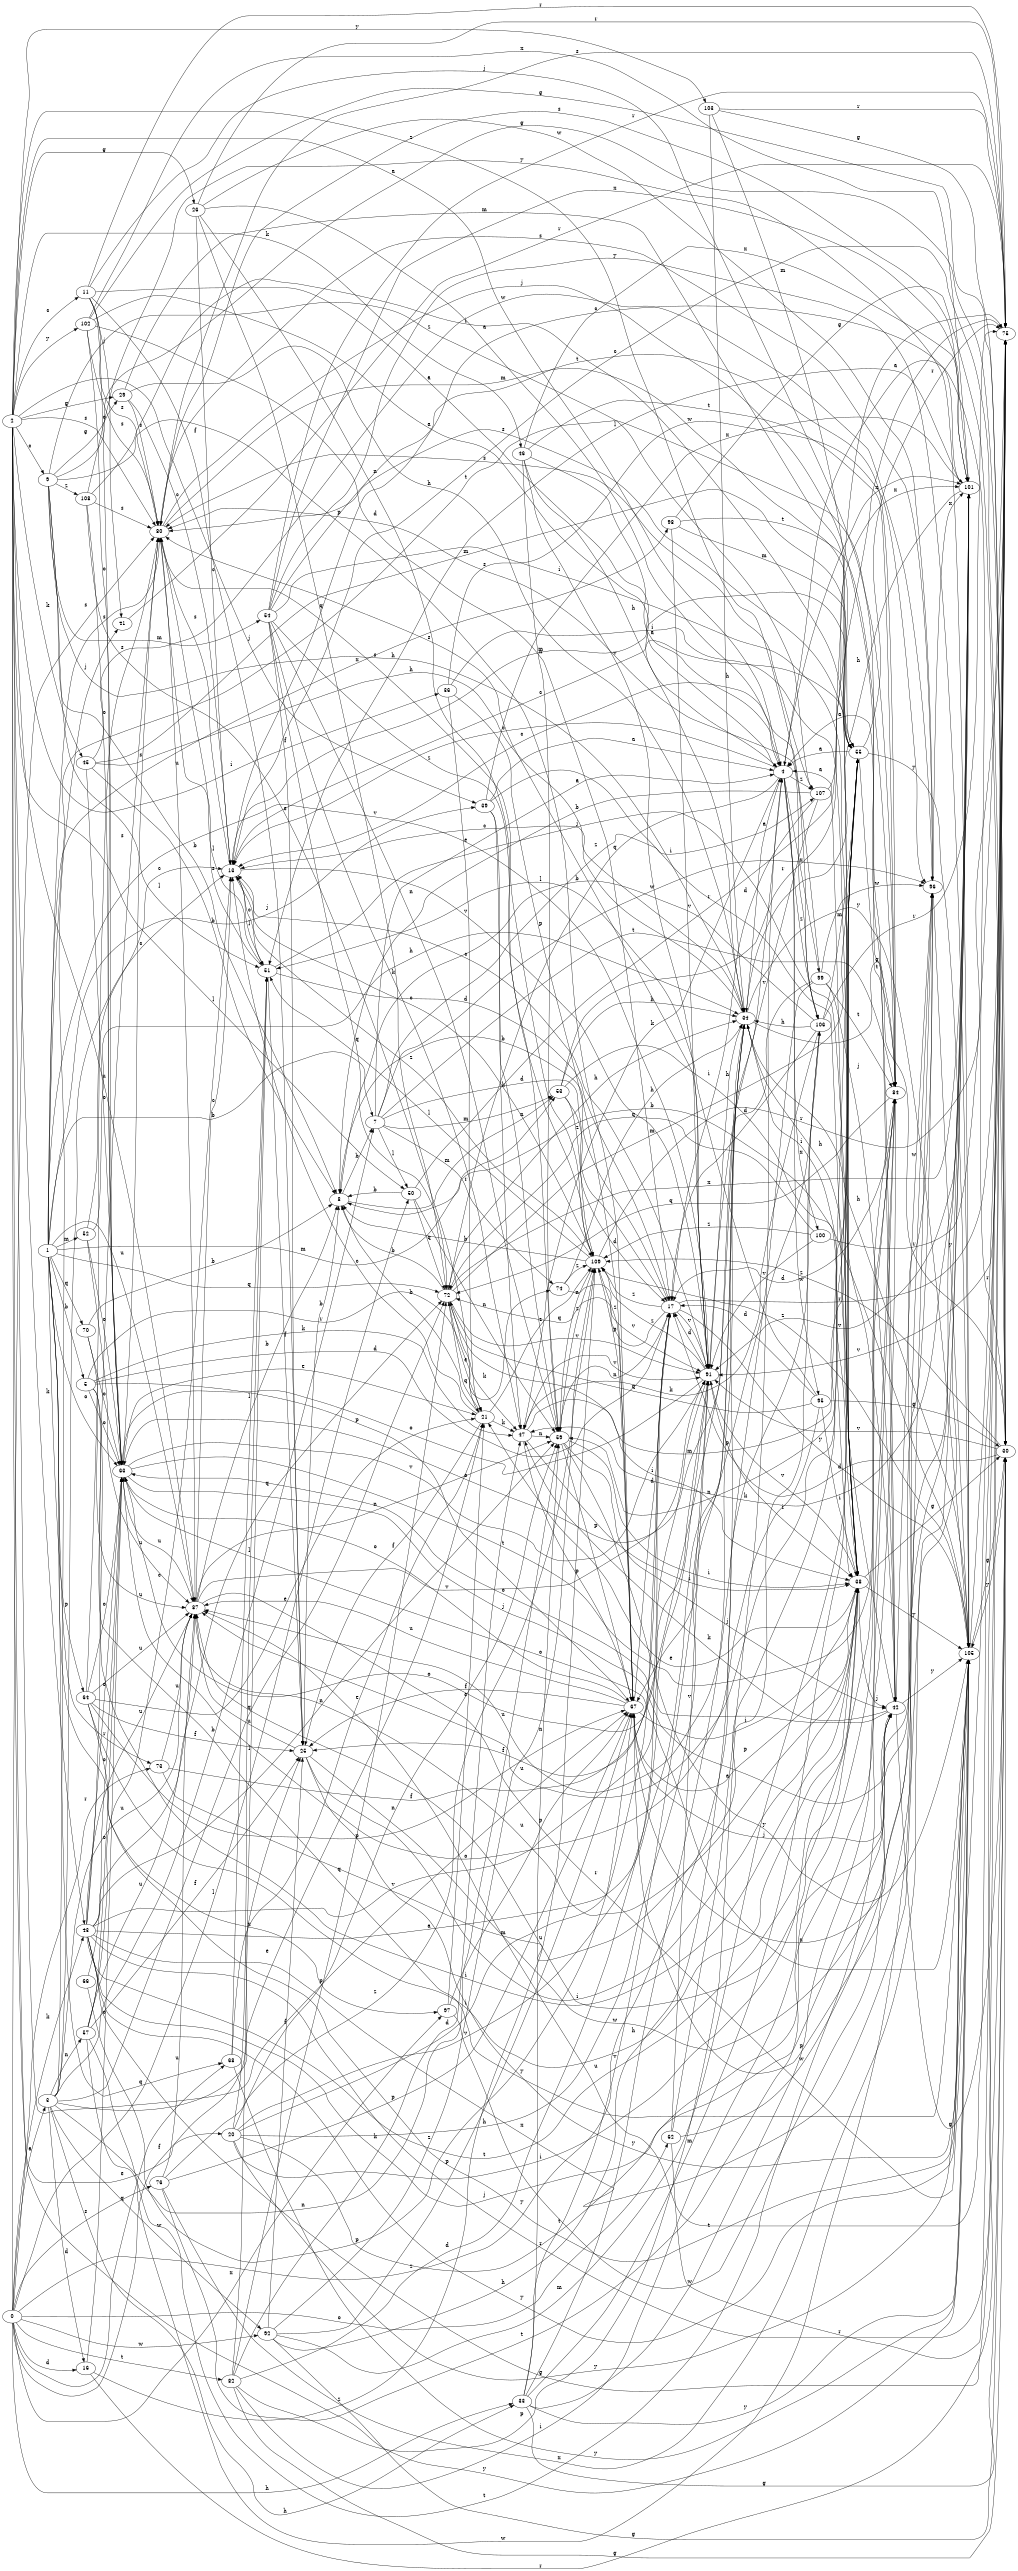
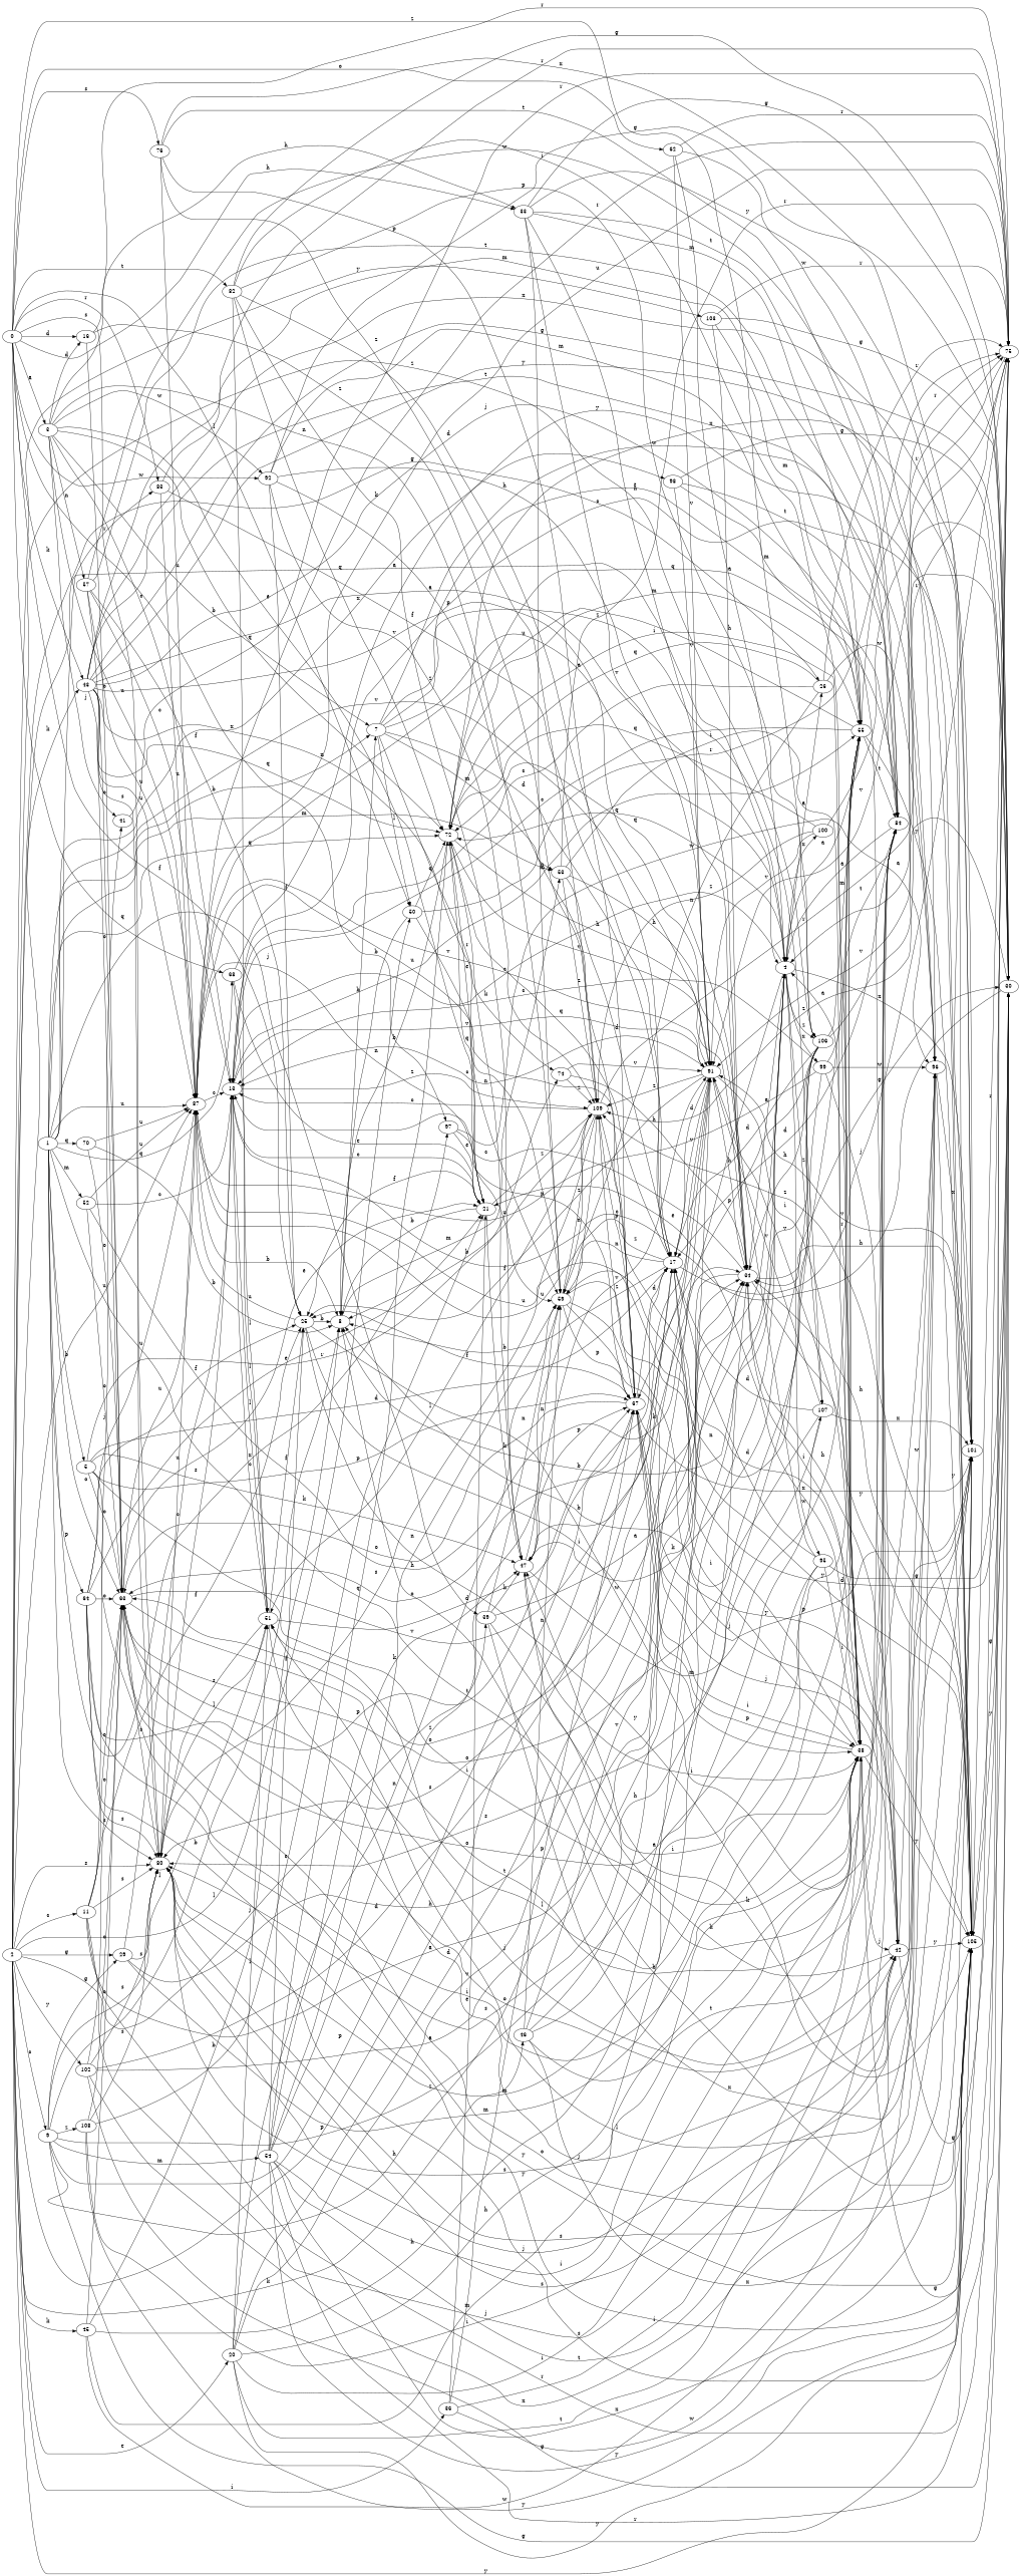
  strict digraph {
    rankdir=LR
    0
    3
    16
    25
    33
    43
    50
    62
    68
-   73
+   73 [label=83]
    76
    80
    82
    92
    97
    106
    7
    72
    87
    13
    21
    41
    57
    59
    63
    75
    109
    105
    38
    96
    8
    84
    91
    30
    34
    55
    4
    101
    42
    51
    17
    67
    47
    1
    5
    39
    52
    53
    64
    70
    98
    74
    107
-   66
    2
    9
    11
    20
    26
    29
    36
    45
    46
    102
    103
    95
    99
    100
    54
    108
    0 -> 3 [label=a]
    0 -> 16 [label=d]
    0 -> 25 [label=f]
    0 -> 33 [label=h]
    0 -> 43 [label=k]
    0 -> 50 [label=l]
    0 -> 62 [label=o]
    0 -> 68 [label=q]
    0 -> 73 [label=r]
    0 -> 76 [label=s]
    0 -> 80 [label=s]
    0 -> 82 [label=t]
    0 -> 92 [label=w]
    0 -> 97 [label=x]
    0 -> 106 [label=z]
    3 -> 16 [label=d]
    3 -> 33 [label=h]
    3 -> 92 [label=w]
    3 -> 7 [label=b]
    3 -> 72 [label=q]
    3 -> 87 [label=u]
    3 -> 13 [label=c]
    3 -> 21 [label=e]
    3 -> 41 [label=j]
    3 -> 57 [label=n]
    3 -> 59 [label=n]
    16 -> 63 [label=o]
    16 -> 75 [label=r]
    16 -> 109 [label=z]
    25 -> 87 [label=u]
    25 -> 105 [label=y]
    25 -> 38 [label=i]
    25 -> 96 [label=w]
    25 -> 8 [label=b]
    33 -> 59 [label=n]
    33 -> 105 [label=y]
    33 -> 84 [label=t]
    33 -> 91 [label=v]
    33 -> 30 [label=g]
    33 -> 34 [label=h]
    33 -> 55 [label=m]
    43 -> 80 [label=s]
    43 -> 72 [label=q]
    43 -> 87 [label=u]
    43 -> 59 [label=n]
    43 -> 63 [label=o]
    43 -> 75 [label=r]
    43 -> 105 [label=y]
    43 -> 84 [label=t]
    43 -> 91 [label=v]
    43 -> 30 [label=g]
    43 -> 4 [label=a]
    43 -> 101 [label=x]
    43 -> 42 [label=j]
    50 -> 72 [label=q]
    50 -> 59 [label=n]
    50 -> 75 [label=r]
    50 -> 8 [label=b]
    62 -> 75 [label=r]
    62 -> 96 [label=w]
    62 -> 91 [label=v]
    62 -> 4 [label=a]
    68 -> 21 [label=e]
    68 -> 105 [label=y]
    68 -> 51 [label=l]
    73 -> 87 [label=u]
    73 -> 55 [label=m]
    73 -> 17 [label=f]
    76 -> 87 [label=u]
    76 -> 109 [label=z]
    76 -> 84 [label=t]
    76 -> 101 [label=x]
    76 -> 67 [label=p]
    80 -> 87 [label=u]
    80 -> 55 [label=m]
    80 -> 42 [label=j]
    80 -> 51 [label=l]
    82 -> 106 [label=p]
    82 -> 72 [label=q]
    82 -> 38 [label=i]
    82 -> 30 [label=g]
    82 -> 51 [label=l]
    82 -> 17 [label=d]
    82 -> 47 [label=k]
    92 -> 25 [label=f]
    92 -> 109 [label=z]
    92 -> 30 [label=g]
    92 -> 34 [label=h]
    92 -> 55 [label=m]
    92 -> 67 [label=p]
    97 -> 21 [label=e]
    97 -> 96 [label=w]
    97 -> 67 [label=p]
    106 -> 80 [label=s]
    106 -> 75 [label=r]
    106 -> 8 [label=b]
    106 -> 34 [label=h]
    106 -> 55 [label=m]
    106 -> 17 [label=d]
    106 -> 67 [label=p]
    106 -> 47 [label=k]
    7 -> 50 [label=l]
    7 -> 96 [label=w]
    7 -> 84 [label=t]
    7 -> 4 [label=a]
    7 -> 17 [label=d]
    7 -> 53 [label=m]
    7 -> 74 [label=r]
    7 -> 107 [label=z]
    72 -> 21 [label=e]
    72 -> 38 [label=i]
    72 -> 8 [label=b]
    72 -> 91 [label=v]
    72 -> 34 [label=h]
    72 -> 55 [label=m]
    72 -> 101 [label=x]
    72 -> 47 [label=k]
    87 -> 13 [label=c]
    87 -> 59 [label=n]
    87 -> 75 [label=r]
    87 -> 8 [label=b]
    87 -> 91 [label=v]
    13 -> 80 [label=s]
    13 -> 109 [label=z]
    13 -> 91 [label=v]
    13 -> 55 [label=m]
    13 -> 51 [label=l]
    21 -> 25 [label=f]
    21 -> 72 [label=q]
    21 -> 13 [label=c]
    21 -> 109 [label=z]
    21 -> 8 [label=b]
    21 -> 47 [label=k]
    41 -> 75 [label=r]
    57 -> 25 [label=f]
    57 -> 87 [label=u]
    57 -> 13 [label=c]
    57 -> 63 [label=o]
    57 -> 96 [label=w]
    57 -> 84 [label=t]
    59 -> 109 [label=z]
    59 -> 105 [label=y]
    59 -> 38 [label=i]
    59 -> 42 [label=j]
    59 -> 67 [label=p]
    63 -> 80 [label=s]
    63 -> 87 [label=u]
    63 -> 21 [label=e]
    63 -> 84 [label=t]
    63 -> 91 [label=v]
    63 -> 42 [label=j]
    75 -> 80 [label=s]
    75 -> 87 [label=u]
    75 -> 91 [label=v]
    109 -> 80 [label=s]
    109 -> 13 [label=c]
    109 -> 59 [label=n]
    109 -> 75 [label=r]
    109 -> 8 [label=b]
    109 -> 51 [label=l]
    109 -> 67 [label=p]
    105 -> 63 [label=o]
    105 -> 75 [label=r]
    105 -> 109 [label=z]
    105 -> 8 [label=b]
    105 -> 30 [label=g]
    105 -> 34 [label=h]
    38 -> 80 [label=s]
    38 -> 87 [label=u]
    38 -> 21 [label=e]
    38 -> 105 [label=y]
    38 -> 91 [label=v]
    38 -> 30 [label=g]
    38 -> 4 [label=a]
    38 -> 42 [label=j]
    38 -> 67 [label=p]
    96 -> 80 [label=s]
    96 -> 105 [label=y]
    96 -> 101 [label=x]
    8 -> 7 [label=b]
    8 -> 53 [label=m]
    84 -> 72 [label=q]
    84 -> 4 [label=a]
    84 -> 17 [label=d]
    91 -> 25 [label=f]
    91 -> 80 [label=s]
    91 -> 13 [label=c]
    91 -> 63 [label=o]
    91 -> 109 [label=z]
    91 -> 38 [label=i]
    91 -> 34 [label=h]
    91 -> 17 [label=d]
    30 -> 13 [label=c]
    30 -> 109 [label=z]
    30 -> 105 [label=y]
    30 -> 91 [label=v]
    30 -> 4 [label=a]
    30 -> 17 [label=d]
    34 -> 13 [label=c]
    34 -> 63 [label=o]
    34 -> 105 [label=y]
    34 -> 38 [label=i]
    34 -> 30 [label=g]
    34 -> 4 [label=a]
    55 -> 87 [label=u]
    55 -> 13 [label=c]
    55 -> 59 [label=n]
    55 -> 75 [label=r]
    55 -> 105 [label=y]
    55 -> 84 [label=t]
    55 -> 4 [label=a]
    4 -> 106 [label=z]
    4 -> 72 [label=q]
    4 -> 13 [label=c]
    4 -> 101 [label=x]
    4 -> 47 [label=k]
    4 -> 107 [label=z]
    4 -> 95 [label=w]
    4 -> 99 [label=x]
    4 -> 100 [label=x]
    101 -> 80 [label=s]
    101 -> 13 [label=c]
    101 -> 91 [label=v]
    101 -> 34 [label=h]
    101 -> 51 [label=l]
    101 -> 67 [label=p]
    101 -> 47 [label=k]
    42 -> 87 [label=u]
    42 -> 63 [label=o]
    42 -> 105 [label=y]
    42 -> 96 [label=w]
    42 -> 30 [label=g]
    42 -> 34 [label=h]
    42 -> 47 [label=k]
    51 -> 25 [label=f]
    51 -> 80 [label=s]
    51 -> 13 [label=c]
    51 -> 42 [label=j]
    51 -> 17 [label=d]
    17 -> 72 [label=q]
    17 -> 59 [label=n]
    17 -> 75 [label=r]
    17 -> 109 [label=z]
    17 -> 105 [label=y]
    17 -> 8 [label=b]
    17 -> 91 [label=v]
    67 -> 25 [label=f]
    67 -> 87 [label=u]
    67 -> 63 [label=o]
    67 -> 109 [label=z]
    67 -> 38 [label=i]
    67 -> 101 [label=x]
    67 -> 42 [label=j]
    67 -> 17 [label=d]
    47 -> 59 [label=n]
    47 -> 38 [label=i]
    47 -> 91 [label=v]
    47 -> 55 [label=m]
    47 -> 67 [label=p]
    1 -> 68 [label=q]
    1 -> 73 [label=r]
    1 -> 80 [label=s]
    1 -> 97 [label=x]
    1 -> 7 [label=b]
    1 -> 72 [label=q]
    1 -> 87 [label=u]
    1 -> 63 [label=o]
    1 -> 84 [label=t]
    1 -> 91 [label=v]
    1 -> 5 [label=b]
    1 -> 39 [label=j]
    1 -> 52 [label=m]
    1 -> 53 [label=m]
    1 -> 64 [label=p]
    1 -> 70 [label=q]
    1 -> 98 [label=x]
    5 -> 63 [label=o]
    5 -> 105 [label=y]
    5 -> 38 [label=i]
    5 -> 17 [label=d]
    5 -> 67 [label=p]
    5 -> 47 [label=k]
    5 -> 74 [label=r]
    39 -> 59 [label=n]
    39 -> 38 [label=i]
    39 -> 4 [label=a]
    39 -> 101 [label=x]
    39 -> 47 [label=k]
    52 -> 87 [label=u]
    52 -> 13 [label=c]
    52 -> 63 [label=o]
    52 -> 34 [label=h]
    53 -> 75 [label=r]
    53 -> 109 [label=z]
    53 -> 38 [label=i]
    53 -> 34 [label=h]
    53 -> 17 [label=d]
    64 -> 25 [label=f]
    64 -> 80 [label=s]
    64 -> 87 [label=u]
    64 -> 21 [label=e]
    64 -> 63 [label=o]
    64 -> 105 [label=y]
    64 -> 38 [label=i]
    64 -> 67 [label=p]
    70 -> 87 [label=u]
    70 -> 63 [label=o]
    70 -> 8 [label=b]
    98 -> 84 [label=t]
    98 -> 91 [label=v]
    98 -> 30 [label=g]
    98 -> 55 [label=m]
    74 -> 109 [label=z]
    74 -> 91 [label=v]
    74 -> 34 [label=h]
    107 -> 80 [label=s]
    107 -> 8 [label=b]
    107 -> 91 [label=v]
    107 -> 101 [label=x]
    107 -> 17 [label=d]
-   66 -> 63 [label=o]
-   66 -> 67 [label=p]
    2 -> 43 [label=k]
    2 -> 50 [label=l]
    2 -> 80 [label=s]
    2 -> 106 [label=z]
    2 -> 87 [label=u]
    2 -> 105 [label=y]
    2 -> 4 [label=a]
    2 -> 67 [label=p]
    2 -> 39 [label=j]
    2 -> 9 [label=c]
    2 -> 11 [label=c]
    2 -> 20 [label=e]
    2 -> 26 [label=g]
    2 -> 29 [label=g]
    2 -> 36 [label=i]
    2 -> 45 [label=k]
    2 -> 46 [label=k]
    2 -> 102 [label=y]
    2 -> 103 [label=y]
    9 -> 8 [label=b]
    9 -> 30 [label=g]
    9 -> 34 [label=h]
    9 -> 51 [label=l]
    9 -> 67 [label=p]
    9 -> 107 [label=z]
    9 -> 29 [label=g]
    9 -> 54 [label=m]
    9 -> 108 [label=z]
    11 -> 25 [label=f]
    11 -> 80 [label=s]
    11 -> 41 [label=j]
    11 -> 63 [label=o]
    11 -> 75 [label=r]
    11 -> 4 [label=a]
    11 -> 42 [label=j]
    20 -> 59 [label=n]
    20 -> 105 [label=y]
    20 -> 38 [label=i]
    20 -> 84 [label=t]
    20 -> 91 [label=v]
    20 -> 34 [label=h]
    20 -> 51 [label=l]
    20 -> 17 [label=d]
    26 -> 72 [label=q]
    26 -> 13 [label=c]
    26 -> 59 [label=n]
    26 -> 75 [label=r]
    26 -> 96 [label=w]
-   26 -> 4 [label=a]
+   4 -> 26 [label=a]
    29 -> 80 [label=s]
    29 -> 13 [label=c]
    29 -> 34 [label=h]
    29 -> 55 [label=m]
    36 -> 21 [label=e]
    36 -> 38 [label=i]
    36 -> 96 [label=w]
    36 -> 67 [label=p]
    45 -> 63 [label=o]
    45 -> 96 [label=w]
    45 -> 8 [label=b]
    45 -> 34 [label=h]
    45 -> 55 [label=m]
    46 -> 59 [label=n]
    46 -> 84 [label=t]
    46 -> 91 [label=v]
    46 -> 34 [label=h]
    46 -> 4 [label=a]
    46 -> 101 [label=x]
    102 -> 80 [label=s]
    102 -> 63 [label=o]
    102 -> 30 [label=g]
    102 -> 4 [label=a]
    102 -> 101 [label=x]
    102 -> 17 [label=d]
    103 -> 75 [label=r]
    103 -> 30 [label=g]
    103 -> 34 [label=h]
    103 -> 55 [label=m]
    95 -> 72 [label=q]
    95 -> 63 [label=o]
    95 -> 38 [label=i]
    95 -> 30 [label=g]
    95 -> 51 [label=l]
    95 -> 17 [label=d]
    99 -> 87 [label=u]
    99 -> 13 [label=c]
    99 -> 63 [label=o]
    99 -> 96 [label=w]
    99 -> 84 [label=t]
    99 -> 42 [label=j]
    100 -> 72 [label=q]
    100 -> 75 [label=r]
    100 -> 109 [label=z]
    100 -> 91 [label=v]
    54 -> 25 [label=f]
    54 -> 72 [label=q]
    54 -> 59 [label=n]
    54 -> 75 [label=r]
    54 -> 109 [label=z]
    54 -> 105 [label=y]
    54 -> 38 [label=i]
    54 -> 84 [label=t]
    54 -> 101 [label=x]
    54 -> 47 [label=k]
    108 -> 80 [label=s]
    108 -> 21 [label=e]
    108 -> 63 [label=o]
    108 -> 105 [label=y]
    108 -> 38 [label=i]
  }
